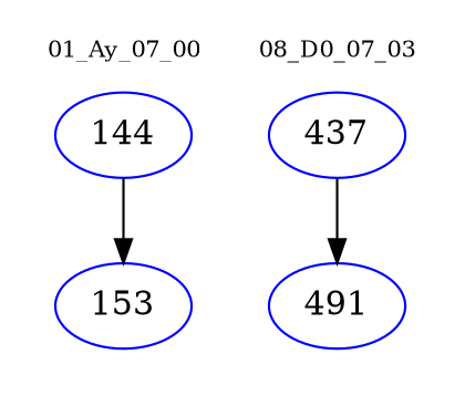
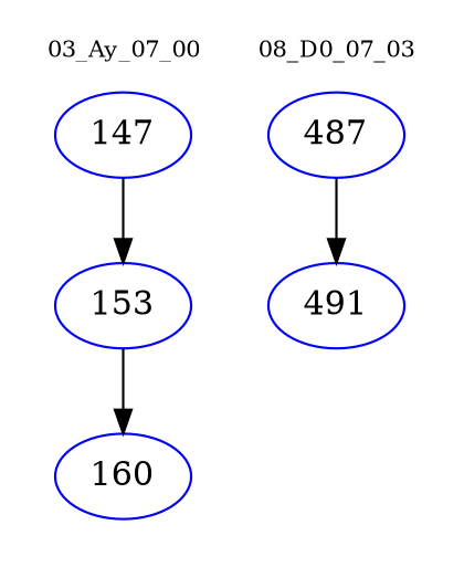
  digraph {
    node [color=blue]
    edge [color=black]
    n1 [label=153]
-   n2 [label=144]
-   n4 [label=437]
+   n2 [label=147]
+   n3 [label=160]
+   n4 [label=487]
    n5 [label=491]
    subgraph cluster_1 {
      color=white
      fontsize=10
-     label="01_Ay_07_00"
+     label="03_Ay_07_00"
      n1
      n2
+     n3
    }
    subgraph cluster_2 {
      color=white
      fontsize=10
      label="08_D0_07_03"
      n4
      n5
    }
+   n1 -> n3
    n2 -> n1
    n4 -> n5
  }
